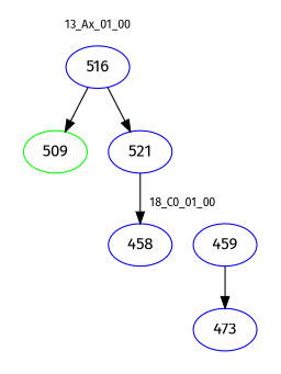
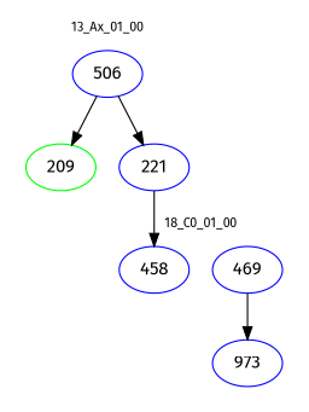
  digraph {
    fontname="Fira Sans"
    node [color=blue fontname="Fira Sans"]
    edge [color=black fontname="Fira Sans"]
-   n1 [label=516]
-   n2 [color=green label=509]
-   n3 [label=521]
-   n4 [label=459]
+   n1 [label=506]
+   n2 [color=green label=209]
+   n3 [label=221]
+   n4 [label=469]
    n5 [label=458]
-   n6 [label=473]
+   n6 [label=973]
    subgraph cluster_1 {
      color=white
      fontsize=10
      label="13_Ax_01_00"
      n1
      n2
      n3
    }
    subgraph cluster_2 {
      color=white
      fontsize=10
      label="18_C0_01_00"
      n4
      n5
      n6
    }
    n1 -> n2
    n1 -> n3
    n3 -> n5
    n4 -> n6
  }
